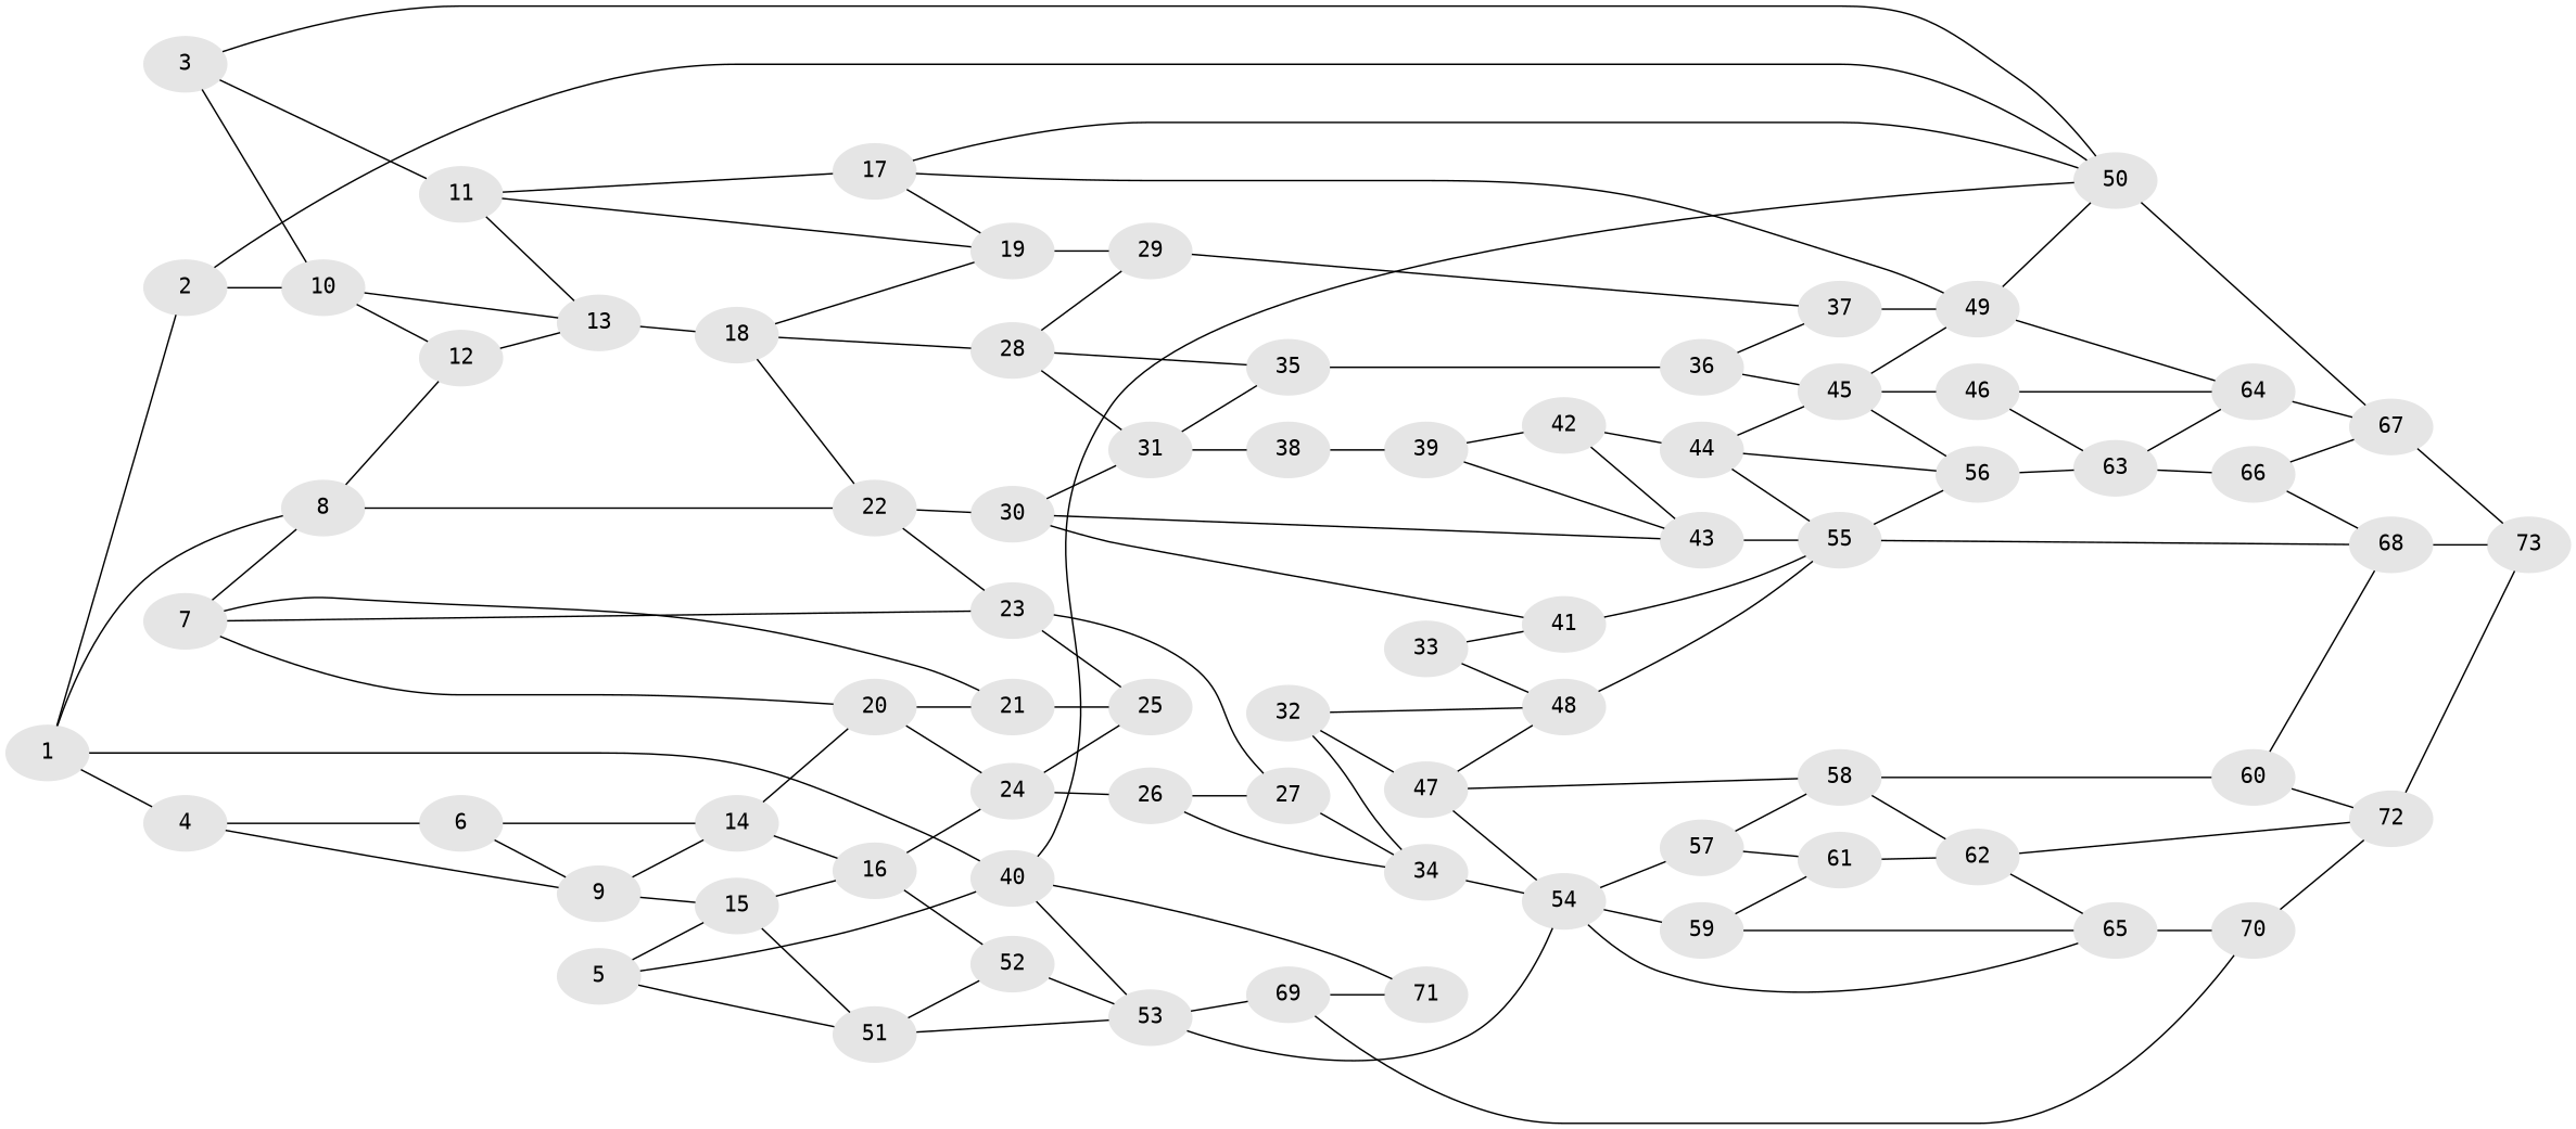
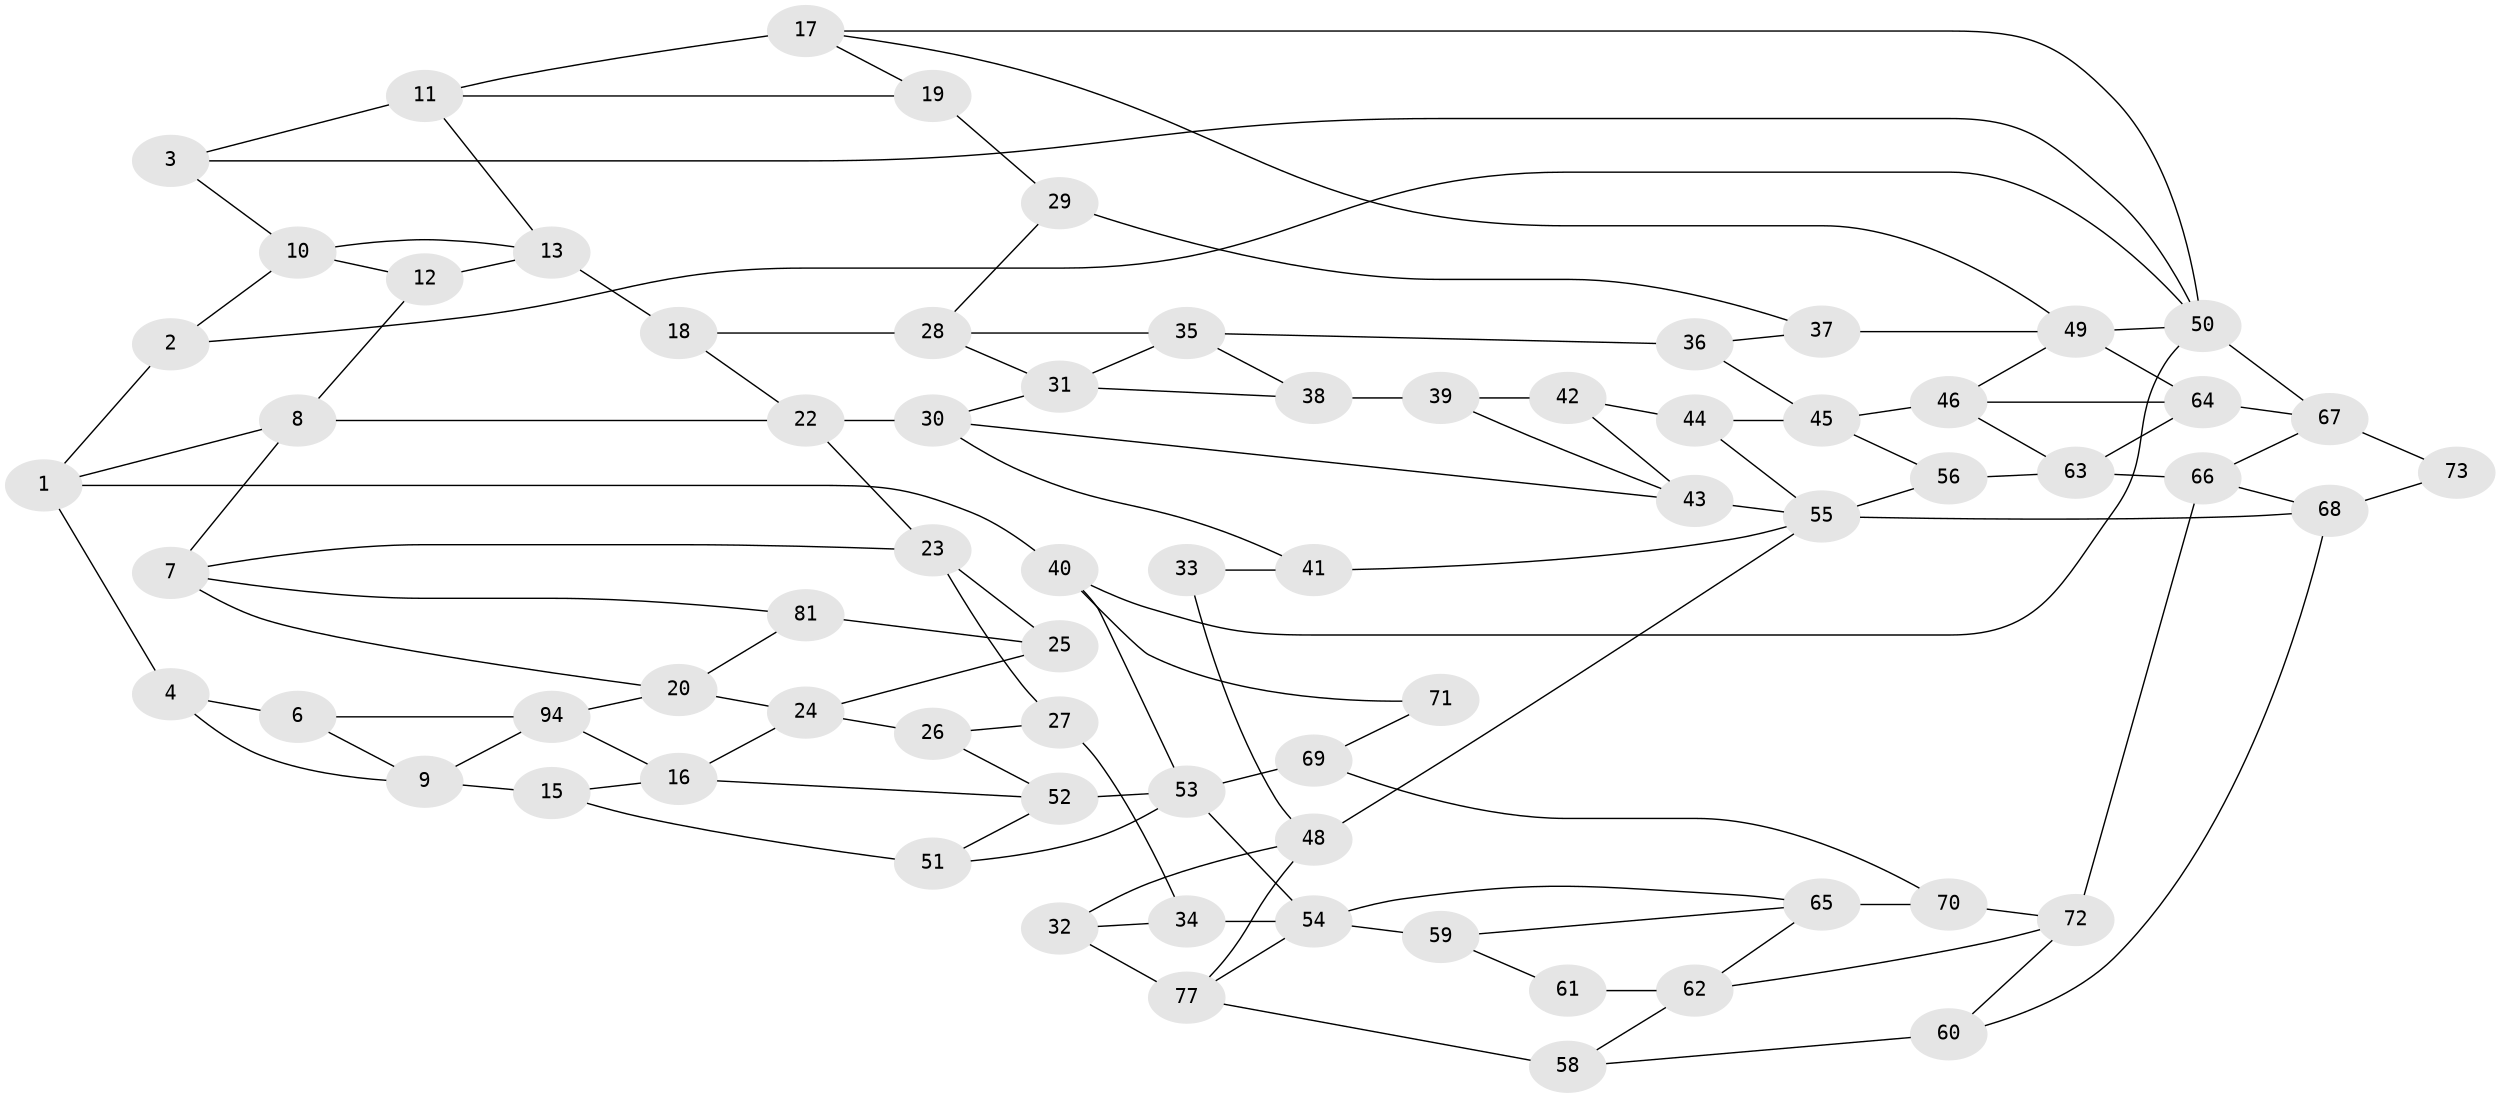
  graph {
    fontname="DejaVu Sans Mono"
    rankdir=LR
    node [color=gray90 fontname="DejaVu Sans Mono" style=filled]
    edge [fontname="DejaVu Sans Mono" weight=1.0]
    1
    2
    4
    8
    40
    10
    50
    6
    9
    12
    22
    53
    71
    13
    67
    3
    11
    17
    19
-   14
+   14 [label=94]
    15
-   5
    51
    16
    52
    20
    7
-   21
+   21 [label=81]
    23
    24
    25
    27
    30
    18
    49
    29
    28
    26
    64
    31
    35
    37
    41
    43
    34
    33
    48
    54
    38
    36
    55
    39
    32
-   47
+   47 [label=77]
    58
-   57
    59
    65
    45
    56
    46
    42
    44
    69
    68
    63
    66
    60
    62
    73
    70
    61
    72
    1 -- 2
    1 -- 4 [weight=2.0]
    1 -- 8
    1 -- 40
    2 -- 10
    2 -- 50
    4 -- 6
    4 -- 9
    8 -- 12
    8 -- 22
    40 -- 50 [weight=2.0]
    40 -- 53
    40 -- 71
    10 -- 12
    10 -- 13
    50 -- 67
    6 -- 9
    6 -- 14
    9 -- 14
    9 -- 15
    12 -- 13
    22 -- 23
    22 -- 30
    53 -- 54
    53 -- 69
    13 -- 18
    67 -- 73
    3 -- 10
    3 -- 50
    3 -- 11
    11 -- 13
    11 -- 17
    11 -- 19
    17 -- 50
    17 -- 19
    17 -- 49
    19 -- 29
    14 -- 16
    14 -- 20
    15 -- 51
    15 -- 16
-   5 -- 40
-   5 -- 15
-   5 -- 51
    51 -- 53 [weight=2.0]
    51 -- 52
    16 -- 52
    16 -- 24
    52 -- 53
    20 -- 21
    20 -- 24
    7 -- 8
    7 -- 20
    7 -- 21
    7 -- 23
    21 -- 25 [weight=2.0]
    23 -- 25
    23 -- 27
    24 -- 25
    24 -- 26
    27 -- 34
    30 -- 31
    30 -- 41
    30 -- 43
    18 -- 22
-   18 -- 19
    18 -- 28
    49 -- 50
    49 -- 64
    29 -- 37
    28 -- 29
    28 -- 31
    28 -- 35
-   26 -- 34
+   26 -- 52
    26 -- 27
    64 -- 67
    31 -- 35
    31 -- 38
+   35 -- 38
    35 -- 36
    37 -- 49 [weight=2.0]
    41 -- 55
    43 -- 55
    34 -- 54
    33 -- 41 [weight=2.0]
    33 -- 48
    48 -- 55
-   54 -- 57
    54 -- 59
    54 -- 65
    38 -- 39 [weight=2.0]
    36 -- 37
    36 -- 45
    55 -- 56
    55 -- 68
    39 -- 43
    39 -- 42
    32 -- 34
    32 -- 48
    32 -- 47
    47 -- 48
    47 -- 54
    47 -- 58
    58 -- 60
    58 -- 62
-   57 -- 58
-   57 -- 61 [weight=2.0]
    59 -- 65
    59 -- 61
    65 -- 70
    45 -- 56
    45 -- 46
    56 -- 63
-   45 -- 49
+   46 -- 49
    46 -- 64
    46 -- 63
    42 -- 43
    42 -- 44
    44 -- 55
    44 -- 45
-   44 -- 56
    69 -- 71 [weight=2.0]
    69 -- 70
    68 -- 73
    63 -- 64
    63 -- 66
    66 -- 67
    66 -- 68
    60 -- 68
    60 -- 72
    62 -- 65
    62 -- 72
    70 -- 72
    61 -- 62
-   72 -- 73
+   72 -- 66
  }
